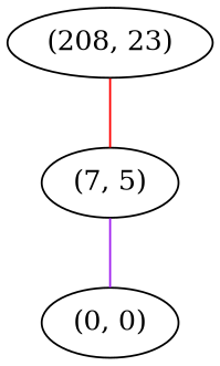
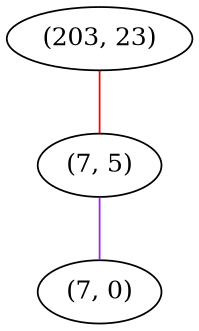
  graph {
    n1 [label="(7, 5)"]
-   "(203, 23)" [label="(208, 23)"]
-   "(0, 0)"
+   "(203, 23)"
+   "(0, 0)" [label="(7, 0)"]
    n1 -- "(0, 0)" [color=purple weight=4]
    "(203, 23)" -- n1 [color=red weight=1]
  }
